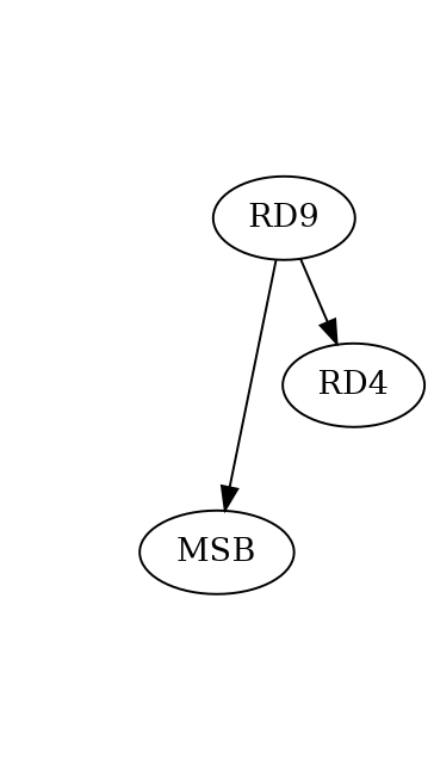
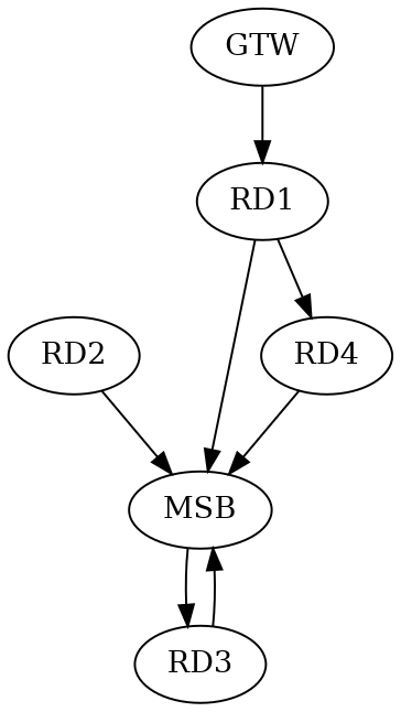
  strict digraph {
-   n1 [label=RD9]
+   n1 [label=RD1]
    n2 [label=MSB]
    n3 [label=RD4]
+   n4 [label=RD3]
+   n5 [label=RD2]
+   n6 [label=GTW]
    n1 -> n2
    n1 -> n3
+   n2 -> n4
+   n3 -> n2
+   n4 -> n2
+   n5 -> n2
+   n6 -> n1
  }
